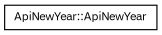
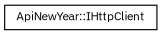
  digraph {
    rankdir=LR
    fontname="IBM Plex Sans"
-   n1 [color=black fillcolor=white fontname="IBM Plex Sans" fontsize=10 height=0.2 label="ApiNewYear::ApiNewYear" shape=record style=filled width=0.4]
+   n1 [color=black fillcolor=white fontname="IBM Plex Sans" fontsize=10 height=0.2 label="ApiNewYear::IHttpClient" shape=record style=filled width=0.4]
  }
